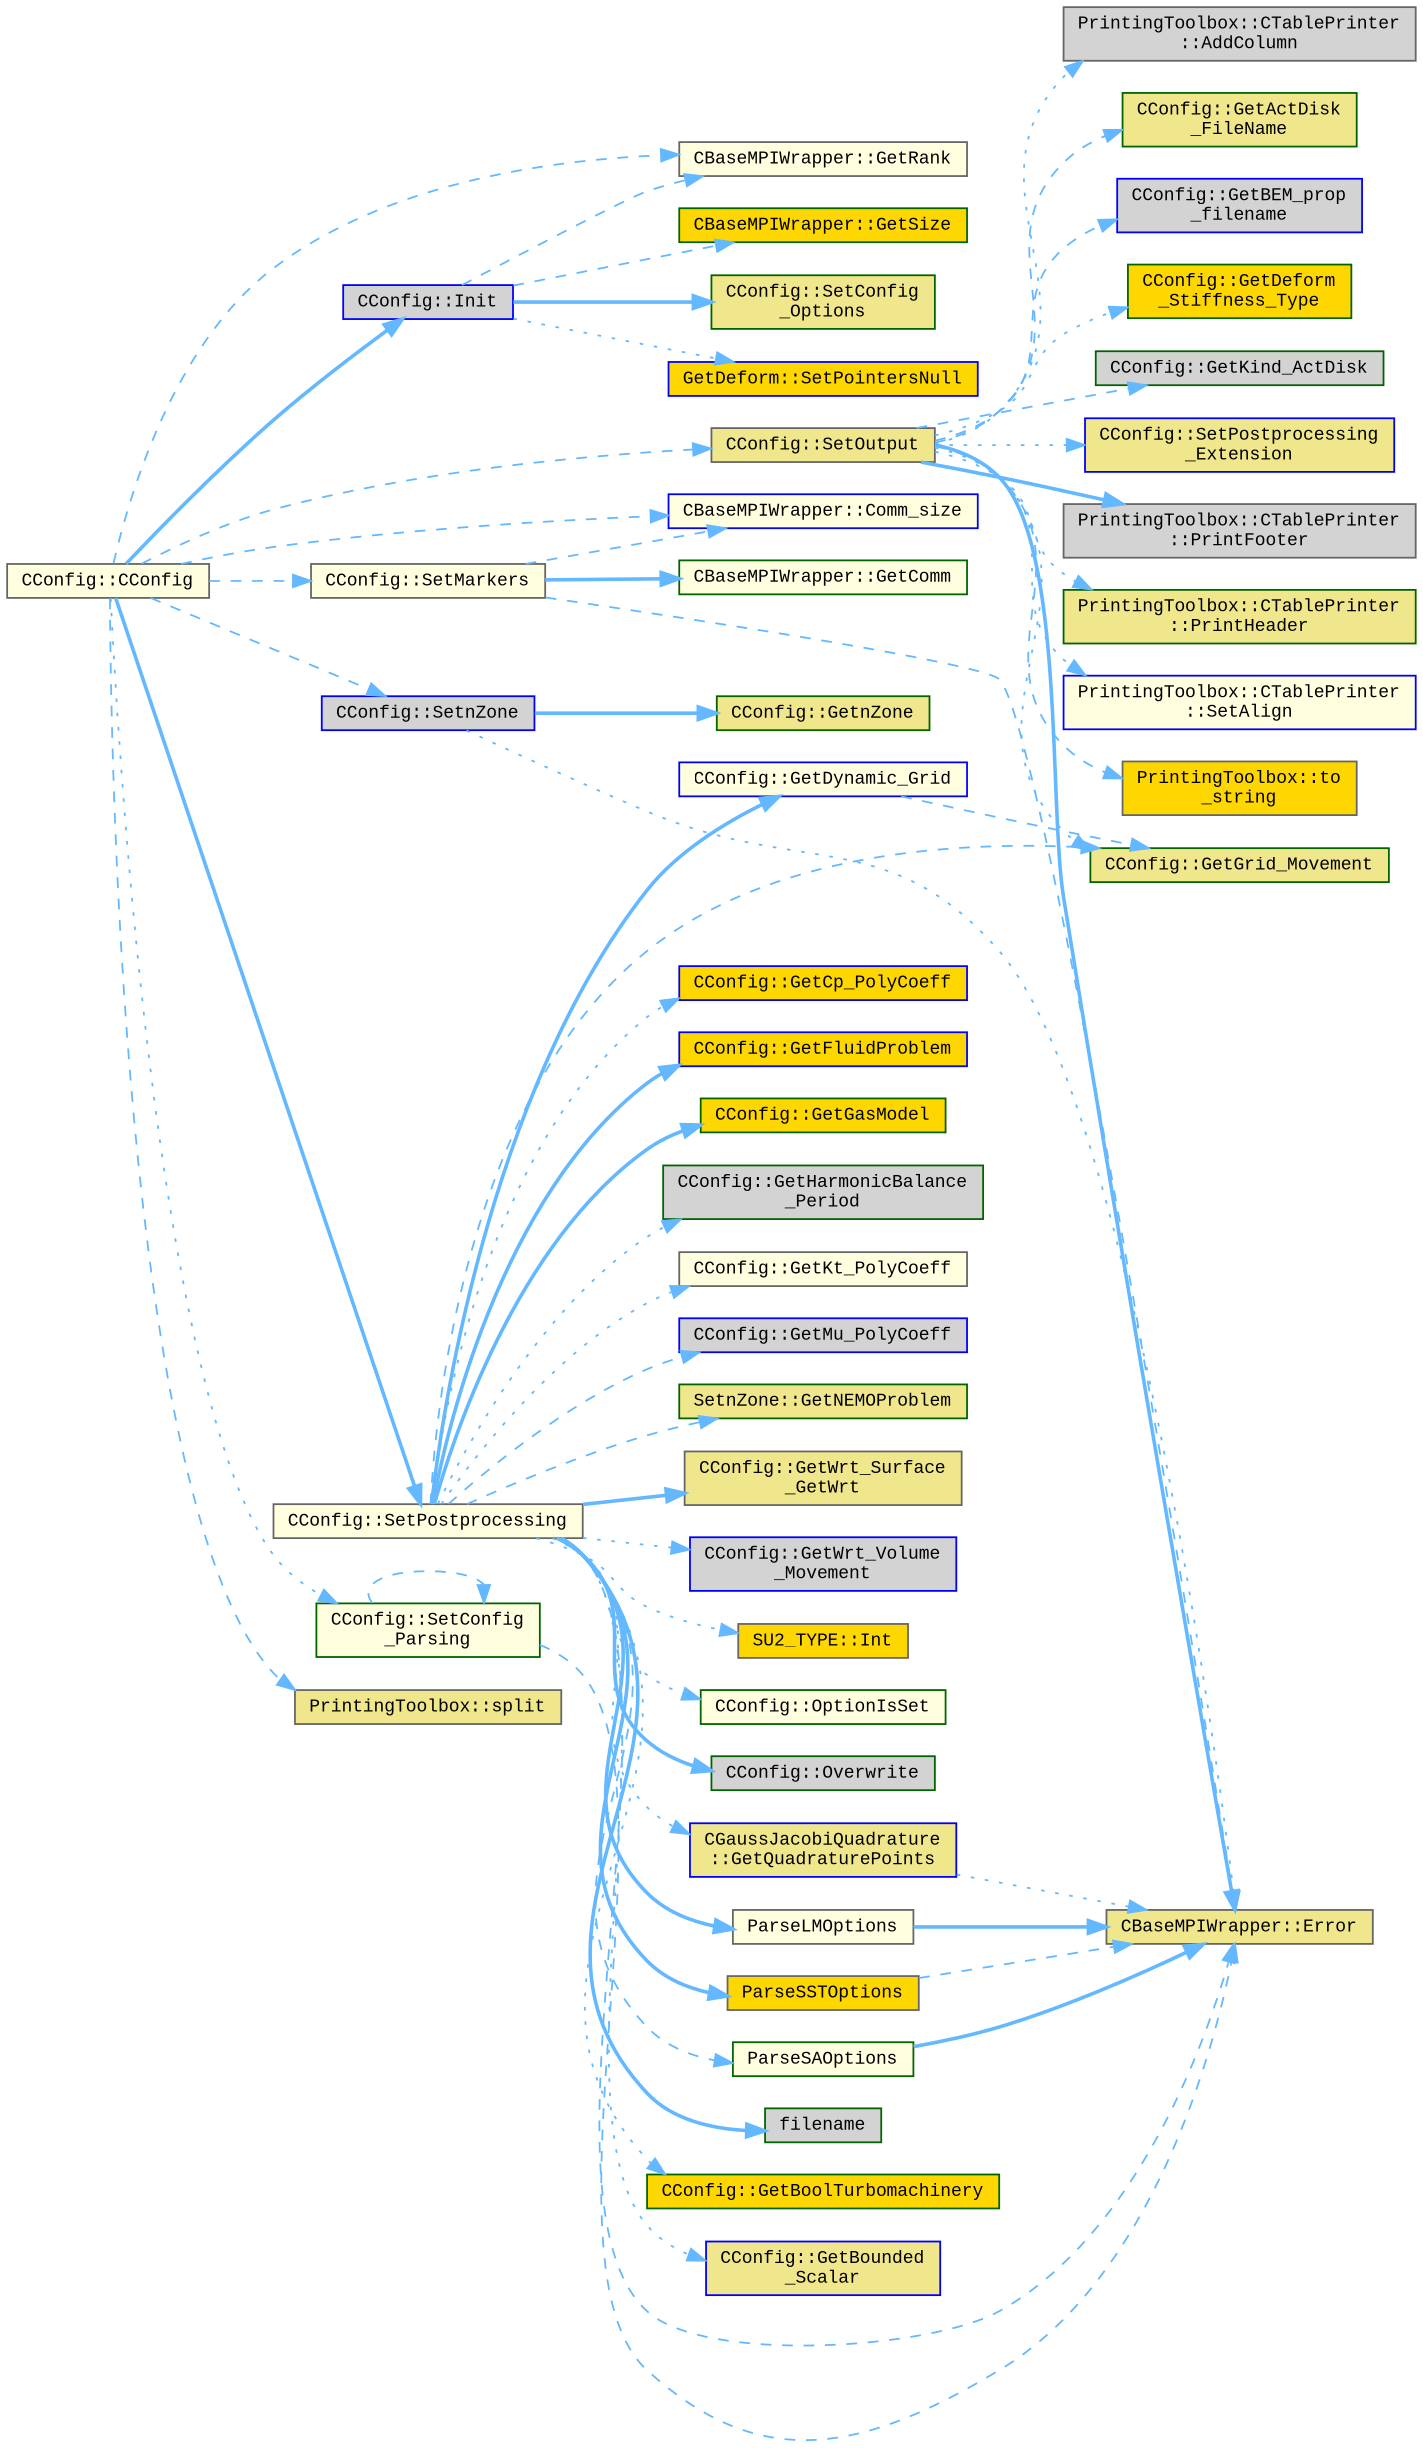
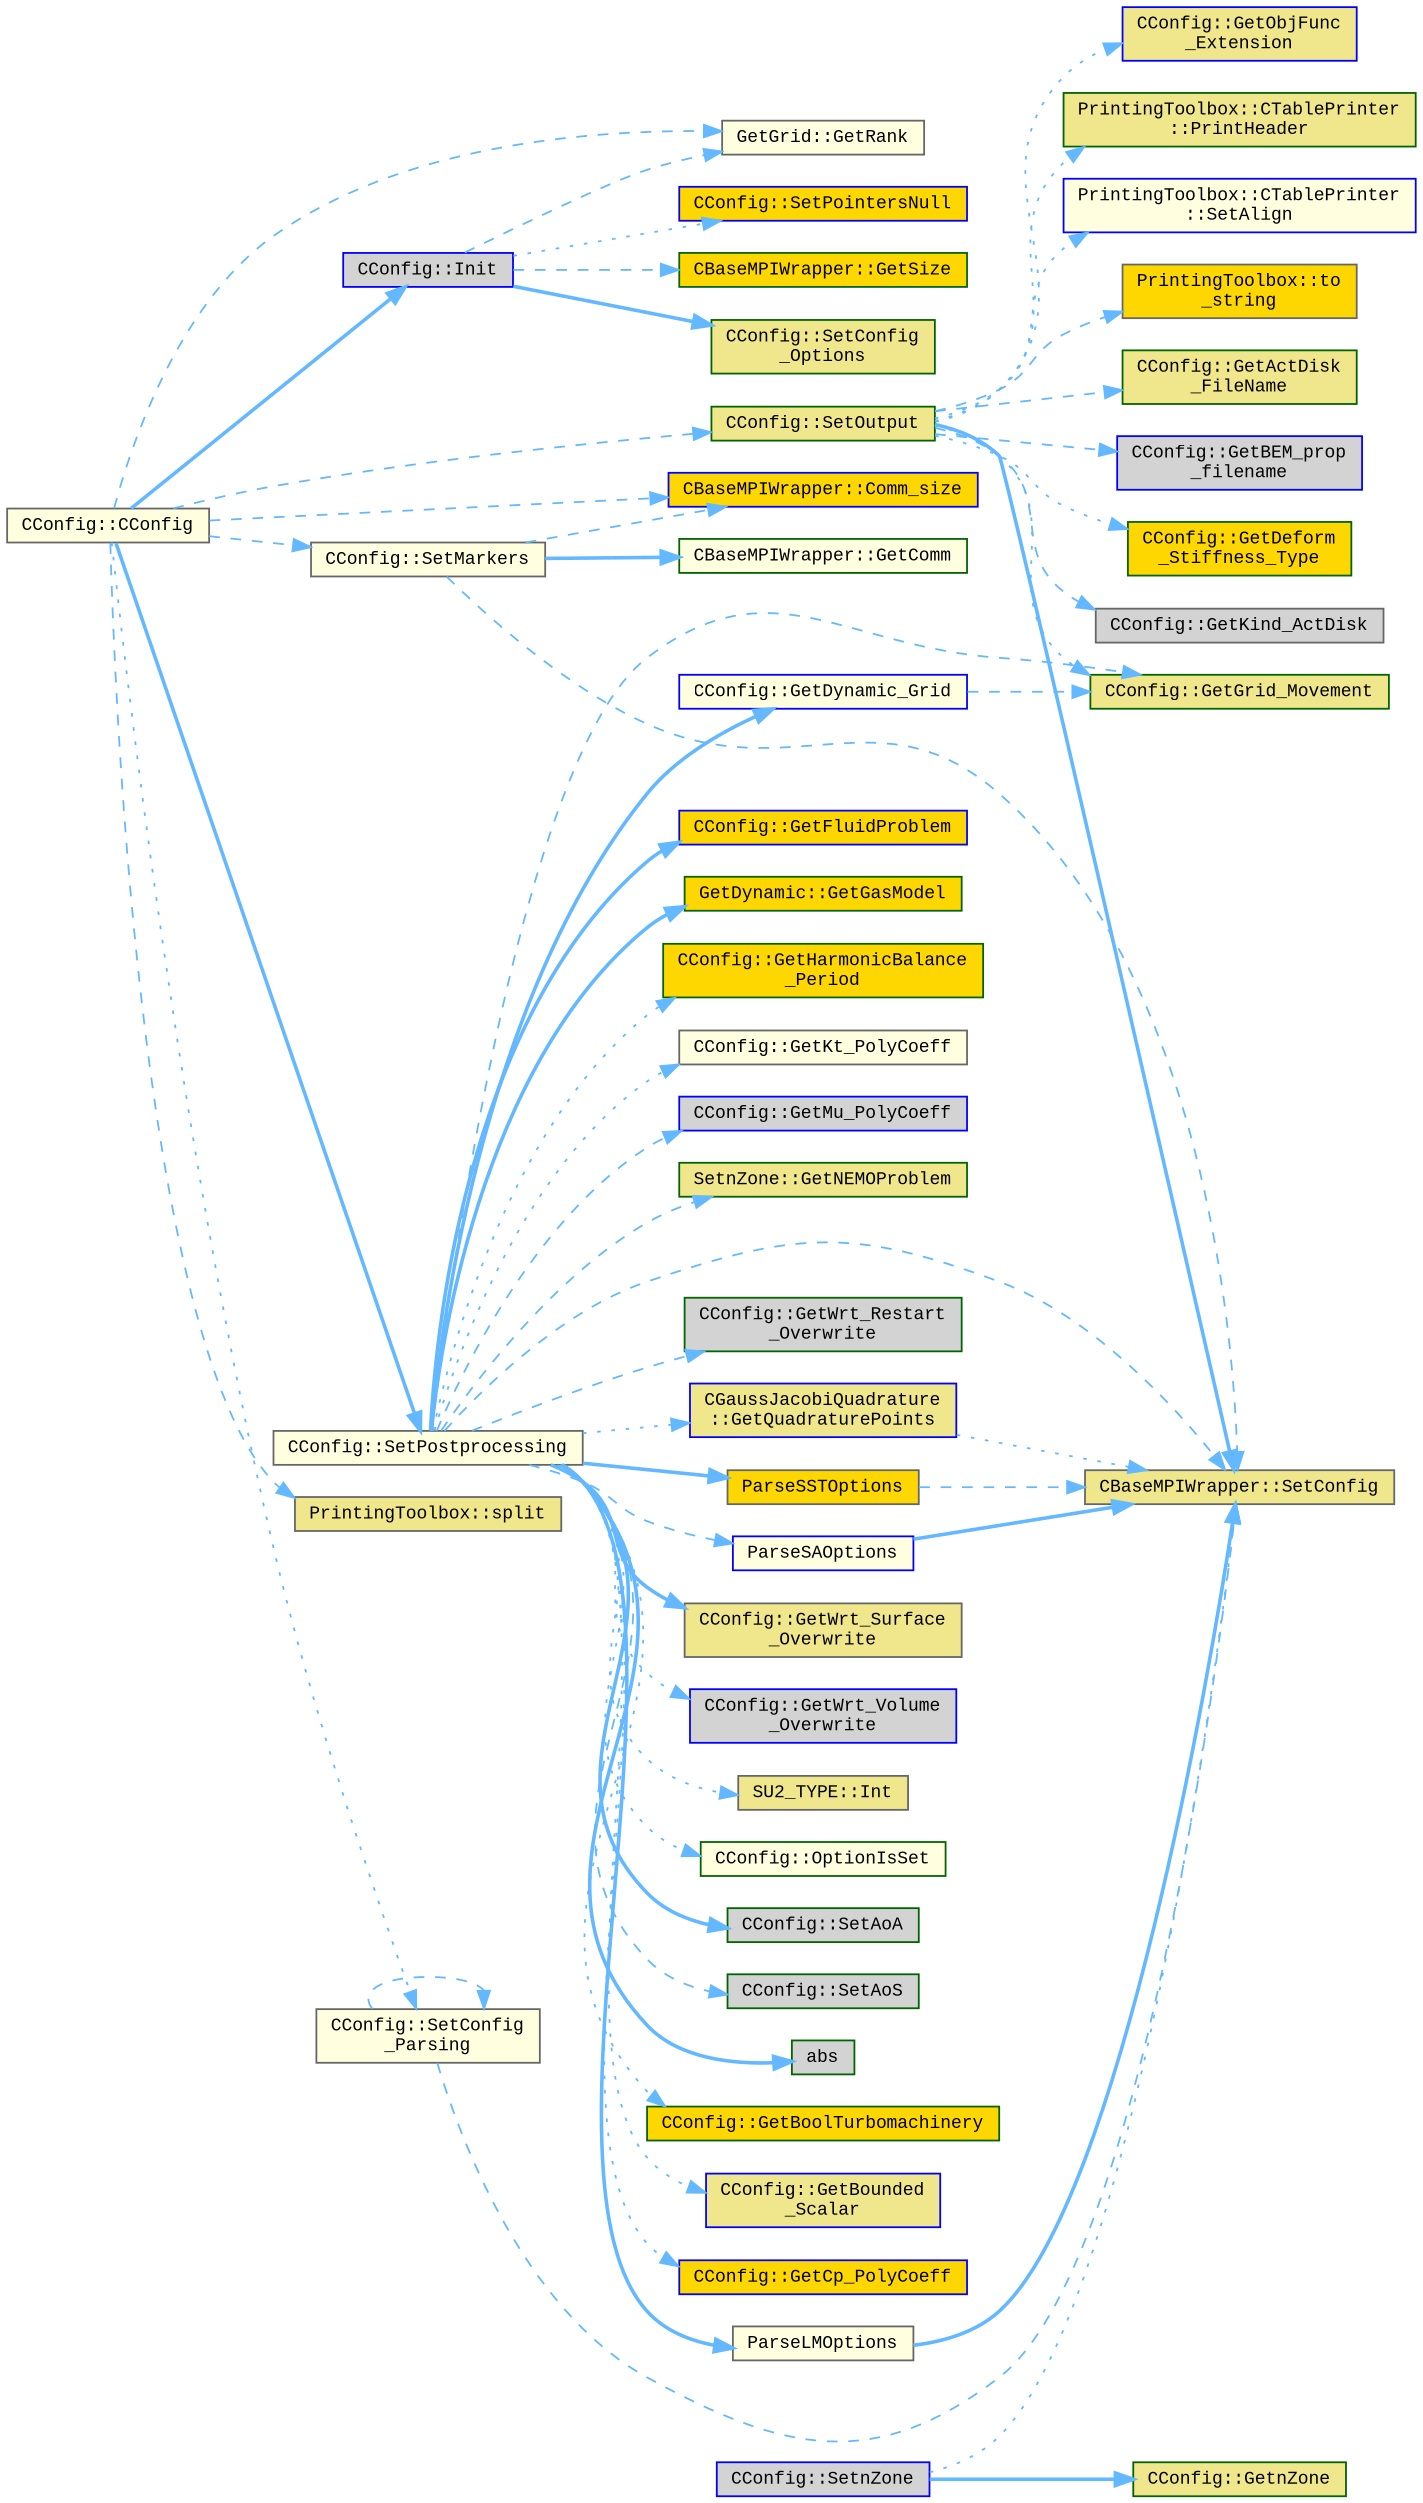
  digraph {
    fontname="Liberation Mono"
    rankdir=LR
    node [color=darkgreen fillcolor=khaki fontname="Liberation Mono" fontsize=10 shape=box style=filled]
    edge [color=steelblue1 fontname="Liberation Mono" fontsize=10 labelfontname=Helvetica labelfontsize=10 style=dashed]
    n1 [color=gray40 fillcolor=lightyellow fontcolor=black height=0.2 label="CConfig::CConfig" width=0.4]
-   n2 [color=gray40 fillcolor=lightyellow height=0.2 label="CBaseMPIWrapper::GetRank" width=0.4]
+   n2 [color=gray40 fillcolor=lightyellow height=0.2 label="GetGrid::GetRank" width=0.4]
    n3 [color=blue fillcolor=lightgrey height=0.2 label="CConfig::Init" width=0.4]
-   n4 [fillcolor=lightyellow height=0.2 label="CConfig::SetConfig\l_Parsing" width=0.4]
+   n4 [color=gray40 fillcolor=lightyellow height=0.2 label="CConfig::SetConfig\l_Parsing" width=0.4]
    n5 [color=gray40 fillcolor=lightyellow height=0.2 label="CConfig::SetMarkers" width=0.4]
    n6 [color=blue fillcolor=lightgrey height=0.2 label="CConfig::SetnZone" width=0.4]
-   n7 [color=gray40 height=0.2 label="CConfig::SetOutput" width=0.4]
+   n7 [height=0.2 label="CConfig::SetOutput" width=0.4]
    n8 [color=gray40 fillcolor=lightyellow height=0.2 label="CConfig::SetPostprocessing" width=0.4]
    n9 [color=gray40 height=0.2 label="PrintingToolbox::split" width=0.4]
-   n10 [color=blue fillcolor=lightyellow height=0.2 label="CBaseMPIWrapper::Comm_size" width=0.4]
+   n10 [color=blue fillcolor=gold height=0.2 label="CBaseMPIWrapper::Comm_size" width=0.4]
    n11 [fillcolor=gold height=0.2 label="CBaseMPIWrapper::GetSize" width=0.4]
    n12 [height=0.2 label="CConfig::SetConfig\l_Options" width=0.4]
-   n13 [color=blue fillcolor=gold height=0.2 label="GetDeform::SetPointersNull" width=0.4]
-   n14 [color=gray40 height=0.2 label="CBaseMPIWrapper::Error" width=0.4]
+   n13 [color=blue fillcolor=gold height=0.2 label="CConfig::SetPointersNull" width=0.4]
+   n14 [color=gray40 height=0.2 label="CBaseMPIWrapper::SetConfig" width=0.4]
    n15 [fillcolor=lightyellow height=0.2 label="CBaseMPIWrapper::GetComm" width=0.4]
    n16 [height=0.2 label="CConfig::GetnZone" width=0.4]
-   n17 [color=gray40 fillcolor=lightgrey height=0.2 label="PrintingToolbox::CTablePrinter\l::AddColumn" width=0.4]
    n18 [height=0.2 label="CConfig::GetActDisk\l_FileName" width=0.4]
    n19 [color=blue fillcolor=lightgrey height=0.2 label="CConfig::GetBEM_prop\l_filename" width=0.4]
    n20 [fillcolor=gold height=0.2 label="CConfig::GetDeform\l_Stiffness_Type" width=0.4]
    n21 [height=0.2 label="CConfig::GetGrid_Movement" width=0.4]
-   n22 [fillcolor=lightgrey height=0.2 label="CConfig::GetKind_ActDisk" width=0.4]
-   n23 [color=blue height=0.2 label="CConfig::SetPostprocessing\l_Extension" width=0.4]
-   n24 [color=gray40 fillcolor=lightgrey height=0.2 label="PrintingToolbox::CTablePrinter\l::PrintFooter" width=0.4]
+   n22 [color=gray40 fillcolor=lightgrey height=0.2 label="CConfig::GetKind_ActDisk" width=0.4]
+   n23 [color=blue height=0.2 label="CConfig::GetObjFunc\l_Extension" width=0.4]
    n25 [height=0.2 label="PrintingToolbox::CTablePrinter\l::PrintHeader" width=0.4]
    n26 [color=blue fillcolor=lightyellow height=0.2 label="PrintingToolbox::CTablePrinter\l::SetAlign" width=0.4]
    n27 [color=gray40 fillcolor=gold height=0.2 label="PrintingToolbox::to\l_string" width=0.4]
-   n28 [fillcolor=lightgrey height=0.2 label=filename width=0.4]
+   n28 [fillcolor=lightgrey height=0.2 label=abs width=0.4]
    n29 [fillcolor=gold height=0.2 label="CConfig::GetBoolTurbomachinery" width=0.4]
    n30 [color=blue height=0.2 label="CConfig::GetBounded\l_Scalar" width=0.4]
    n31 [color=blue fillcolor=gold height=0.2 label="CConfig::GetCp_PolyCoeff" width=0.4]
    n32 [color=blue fillcolor=lightyellow height=0.2 label="CConfig::GetDynamic_Grid" width=0.4]
    n33 [color=blue fillcolor=gold height=0.2 label="CConfig::GetFluidProblem" width=0.4]
-   n34 [fillcolor=gold height=0.2 label="CConfig::GetGasModel" width=0.4]
-   n35 [fillcolor=lightgrey height=0.2 label="CConfig::GetHarmonicBalance\l_Period" width=0.4]
+   n34 [fillcolor=gold height=0.2 label="GetDynamic::GetGasModel" width=0.4]
+   n35 [fillcolor=gold height=0.2 label="CConfig::GetHarmonicBalance\l_Period" width=0.4]
    n36 [color=gray40 fillcolor=lightyellow height=0.2 label="CConfig::GetKt_PolyCoeff" width=0.4]
    n37 [color=blue fillcolor=lightgrey height=0.2 label="CConfig::GetMu_PolyCoeff" width=0.4]
    n38 [height=0.2 label="SetnZone::GetNEMOProblem" width=0.4]
    n39 [color=blue height=0.2 label="CGaussJacobiQuadrature\l::GetQuadraturePoints" width=0.4]
-   n41 [color=gray40 height=0.2 label="CConfig::GetWrt_Surface\l_GetWrt" width=0.4]
-   n42 [color=blue fillcolor=lightgrey height=0.2 label="CConfig::GetWrt_Volume\l_Movement" width=0.4]
-   n43 [color=gray40 fillcolor=gold height=0.2 label="SU2_TYPE::Int" width=0.4]
+   n40 [fillcolor=lightgrey height=0.2 label="CConfig::GetWrt_Restart\l_Overwrite" width=0.4]
+   n41 [color=gray40 height=0.2 label="CConfig::GetWrt_Surface\l_Overwrite" width=0.4]
+   n42 [color=blue fillcolor=lightgrey height=0.2 label="CConfig::GetWrt_Volume\l_Overwrite" width=0.4]
+   n43 [color=gray40 height=0.2 label="SU2_TYPE::Int" width=0.4]
    n44 [fillcolor=lightyellow height=0.2 label="CConfig::OptionIsSet" width=0.4]
    n45 [color=gray40 fillcolor=lightyellow height=0.2 label=ParseLMOptions width=0.4]
-   n46 [fillcolor=lightyellow height=0.2 label=ParseSAOptions width=0.4]
+   n46 [color=blue fillcolor=lightyellow height=0.2 label=ParseSAOptions width=0.4]
    n47 [color=gray40 fillcolor=gold height=0.2 label=ParseSSTOptions width=0.4]
-   n48 [fillcolor=lightgrey height=0.2 label="CConfig::Overwrite" width=0.4]
+   n48 [fillcolor=lightgrey height=0.2 label="CConfig::SetAoA" width=0.4]
+   n49 [fillcolor=lightgrey height=0.2 label="CConfig::SetAoS" width=0.4]
    n1 -> n2
    n1 -> n3 [style=bold]
    n1 -> n4 [style=dotted]
    n1 -> n5
-   n1 -> n6
    n1 -> n7
    n1 -> n8 [style=bold]
    n1 -> n9
    n1 -> n10
    n3 -> n2
    n3 -> n11
    n3 -> n12 [style=bold]
    n3 -> n13 [style=dotted]
    n4 -> n4
    n4 -> n14
    n5 -> n10
    n5 -> n14
    n5 -> n15 [style=bold]
    n6 -> n14 [style=dotted]
    n6 -> n16 [style=bold]
    n7 -> n14 [style=bold]
-   n7 -> n17 [style=dotted]
    n7 -> n18
    n7 -> n19
    n7 -> n20 [style=dotted]
    n7 -> n21 [style=dotted]
    n7 -> n22
    n7 -> n23 [style=dotted]
-   n7 -> n24 [style=bold]
    n7 -> n25 [style=dotted]
    n7 -> n26 [style=dotted]
    n7 -> n27
    n8 -> n14
    n8 -> n21
    n8 -> n28 [style=bold]
    n8 -> n29 [style=dotted]
    n8 -> n30 [style=dotted]
    n8 -> n31 [style=dotted]
    n8 -> n32 [style=bold]
    n8 -> n33 [style=bold]
    n8 -> n34 [style=bold]
    n8 -> n35 [style=dotted]
    n8 -> n36 [style=dotted]
    n8 -> n37
    n8 -> n38
    n8 -> n39 [style=dotted]
+   n8 -> n40
    n8 -> n41 [style=bold]
    n8 -> n42 [style=dotted]
    n8 -> n43 [style=dotted]
    n8 -> n44 [style=dotted]
    n8 -> n45 [style=bold]
    n8 -> n46
    n8 -> n47 [style=bold]
    n8 -> n48 [style=bold]
+   n8 -> n49
    n32 -> n21
    n39 -> n14 [style=dotted]
    n45 -> n14 [style=bold]
    n46 -> n14 [style=bold]
    n47 -> n14
  }
